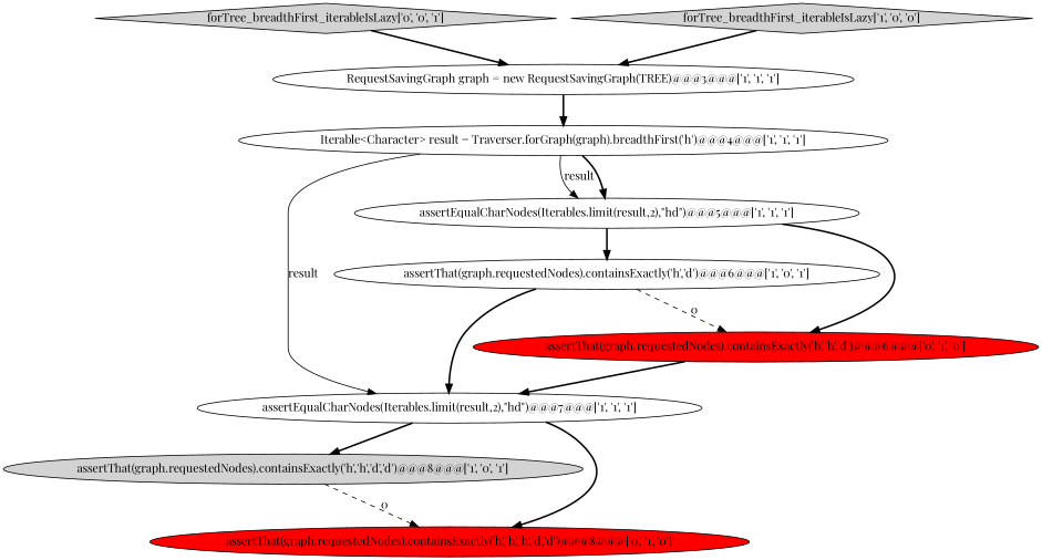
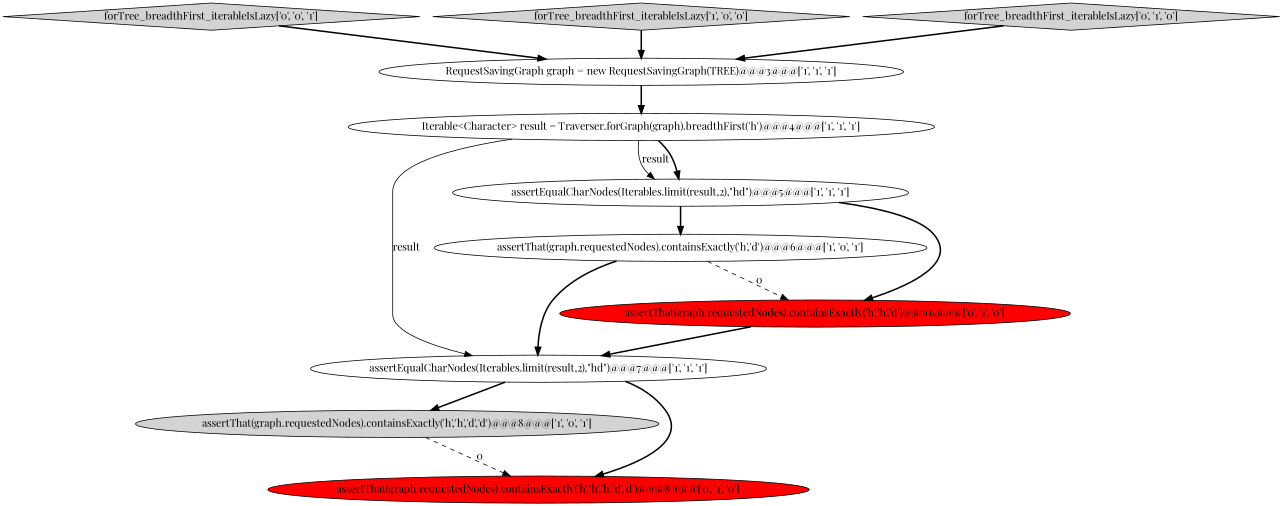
  digraph {
    fontname="Playfair Display"
    node [fillcolor=white shape=ellipse style=filled fontname="Playfair Display"]
    edge [style=bold fontname="Playfair Display"]
    n1 [fillcolor=lightgray label="forTree_breadthFirst_iterableIsLazy['0', '0', '1']" shape=diamond]
    n2 [label="RequestSavingGraph graph = new RequestSavingGraph(TREE)@@@3@@@['1', '1', '1']"]
    n3 [fillcolor=lightgray label="assertThat(graph.requestedNodes).containsExactly('h','h','d','d')@@@8@@@['1', '0', '1']"]
    n4 [fillcolor=red label="assertThat(graph.requestedNodes).containsExactly('h','h','h','d','d')@@@8@@@['0', '1', '0']"]
    n5 [label="assertEqualCharNodes(Iterables.limit(result,2),\"hd\")@@@7@@@['1', '1', '1']"]
    n6 [label="assertEqualCharNodes(Iterables.limit(result,2),\"hd\")@@@5@@@['1', '1', '1']"]
    n7 [label="assertThat(graph.requestedNodes).containsExactly('h','d')@@@6@@@['1', '0', '1']"]
    n8 [fillcolor=red label="assertThat(graph.requestedNodes).containsExactly('h','h','d')@@@6@@@['0', '1', '0']"]
    n9 [fillcolor=lightgray label="forTree_breadthFirst_iterableIsLazy['1', '0', '0']" shape=diamond]
    n10 [label="Iterable<Character> result = Traverser.forGraph(graph).breadthFirst('h')@@@4@@@['1', '1', '1']"]
+   n11 [fillcolor=lightgray label="forTree_breadthFirst_iterableIsLazy['0', '1', '0']" shape=diamond]
    n1 -> n2
    n2 -> n10
    n3 -> n4 [label=0 style=dashed]
    n5 -> n3
    n5 -> n4
    n6 -> n7
    n6 -> n8
    n7 -> n5
    n7 -> n8 [label=0 style=dashed]
    n8 -> n5
    n9 -> n2
    n10 -> n5 [label=result style=solid]
    n10 -> n6 [label=result style=solid]
    n10 -> n6
+   n11 -> n2
  }
